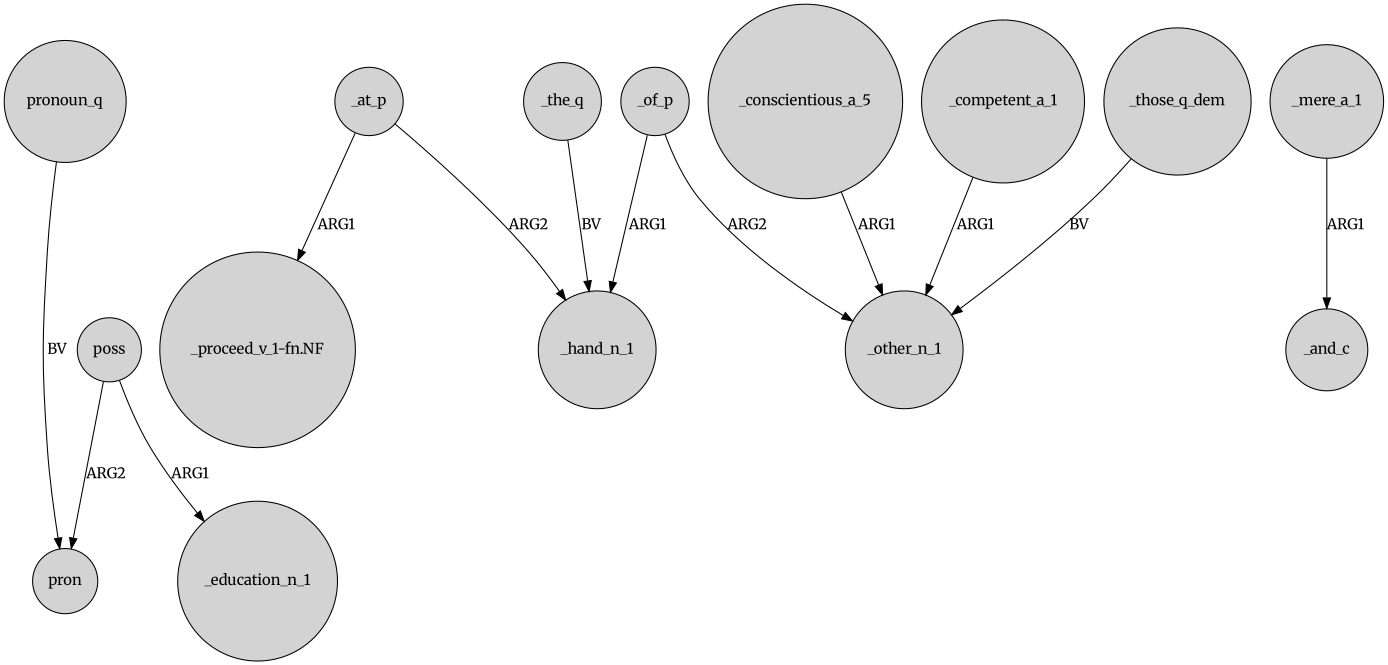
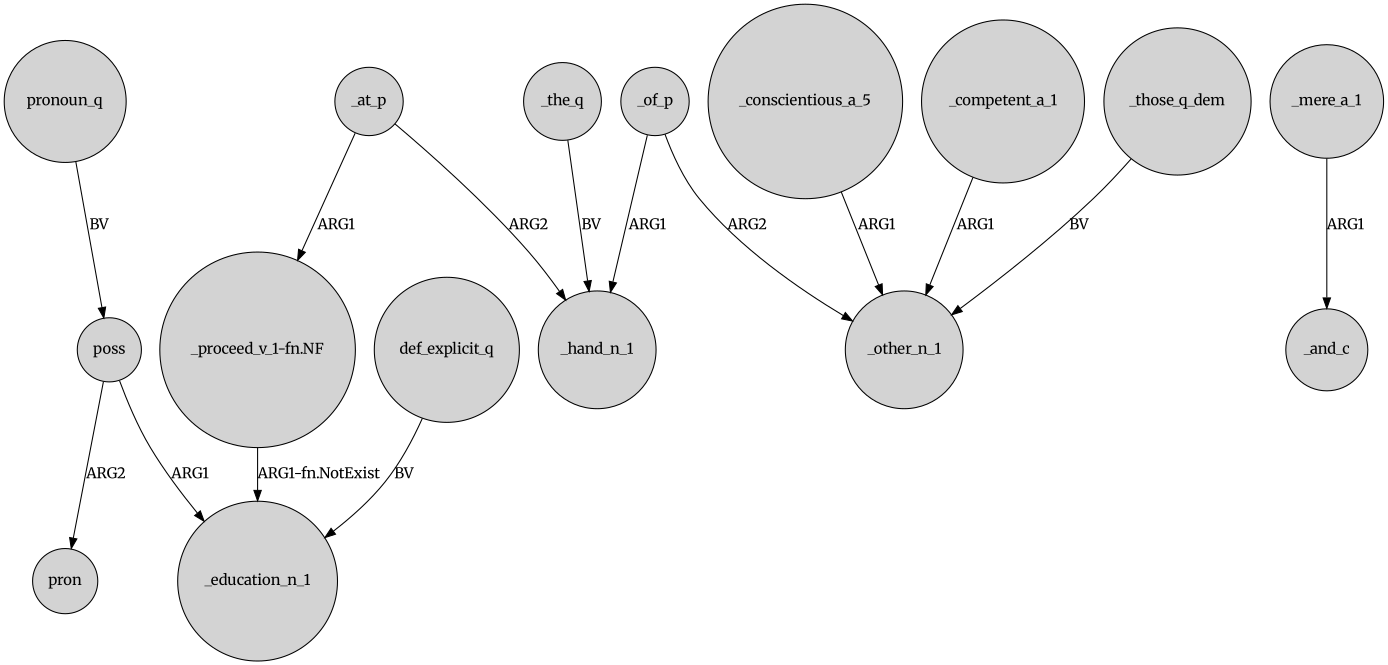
  digraph {
    fontname=Merriweather
    node [fontname=Merriweather shape=circle style=filled]
    edge [fontname=Merriweather]
    "_proceed_v_1-fn.NF"
    _education_n_1
    _mere_a_1
    _and_c
+   def_explicit_q
    _competent_a_1
    _other_n_1
    _of_p
    _hand_n_1
    _at_p
    poss
    pron
    _the_q
    _those_q_dem
    n15 [label=_conscientious_a_5]
    pronoun_q
+   "_proceed_v_1-fn.NF" -> _education_n_1 [label="ARG1-fn.NotExist"]
    _mere_a_1 -> _and_c [label=ARG1]
+   def_explicit_q -> _education_n_1 [label=BV]
    _competent_a_1 -> _other_n_1 [label=ARG1]
    _of_p -> _other_n_1 [label=ARG2]
    _of_p -> _hand_n_1 [label=ARG1]
    _at_p -> "_proceed_v_1-fn.NF" [label=ARG1]
    _at_p -> _hand_n_1 [label=ARG2]
    poss -> _education_n_1 [label=ARG1]
    poss -> pron [label=ARG2]
    _the_q -> _hand_n_1 [label=BV]
    _those_q_dem -> _other_n_1 [label=BV]
    n15 -> _other_n_1 [label=ARG1]
-   pronoun_q -> pron [label=BV]
+   pronoun_q -> poss [label=BV]
  }
